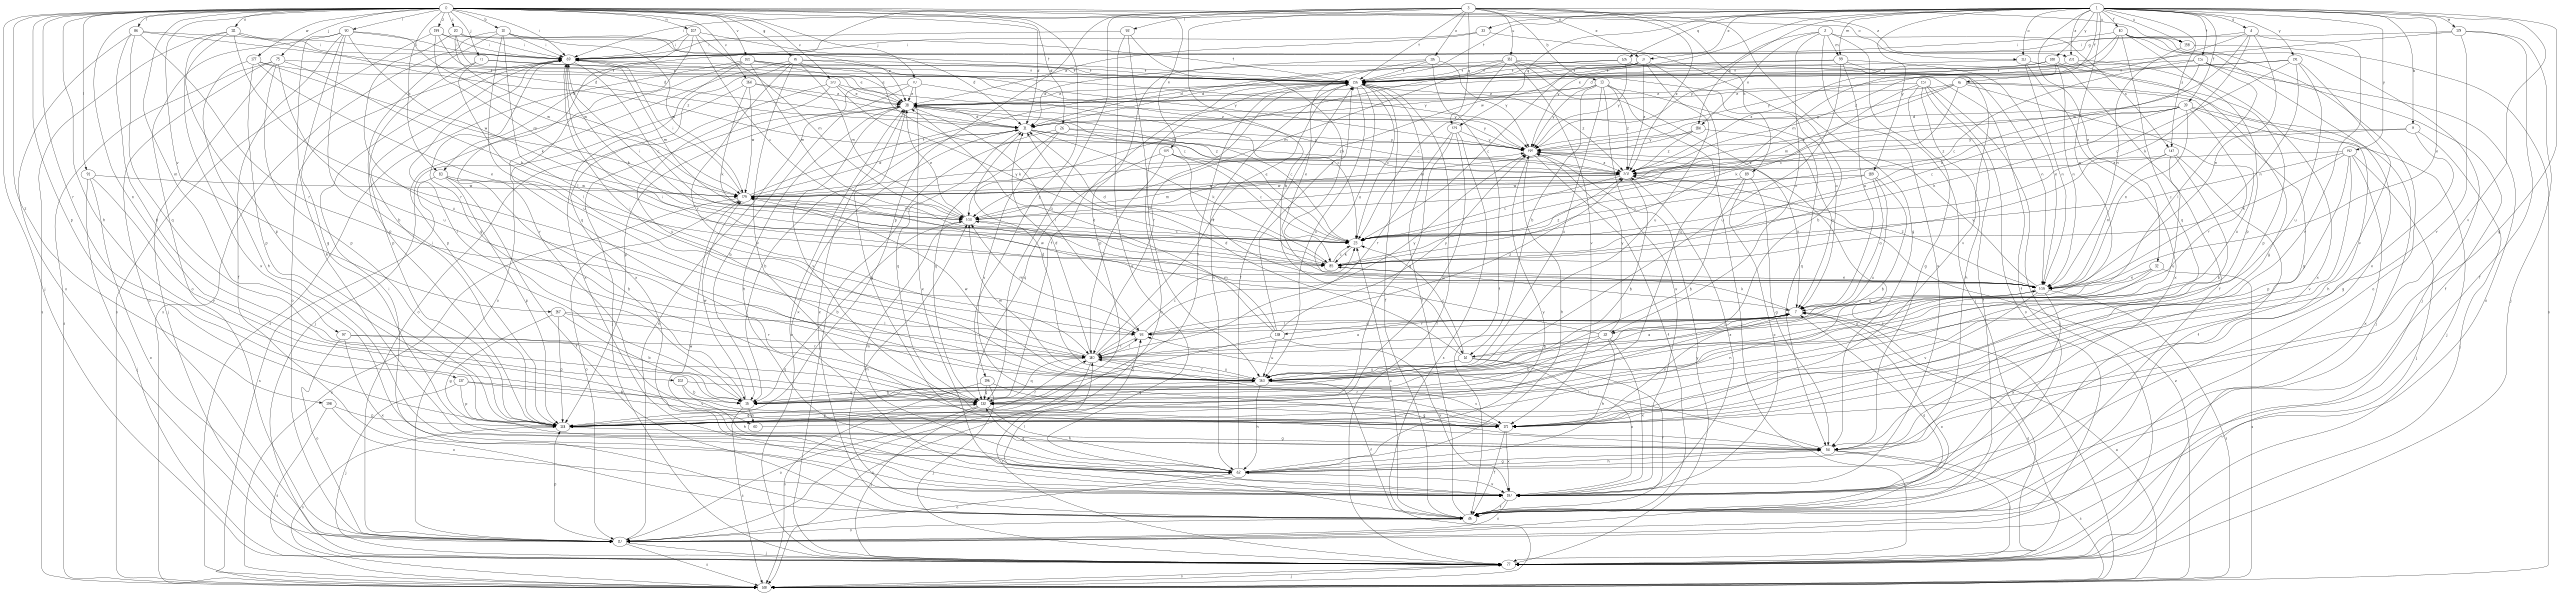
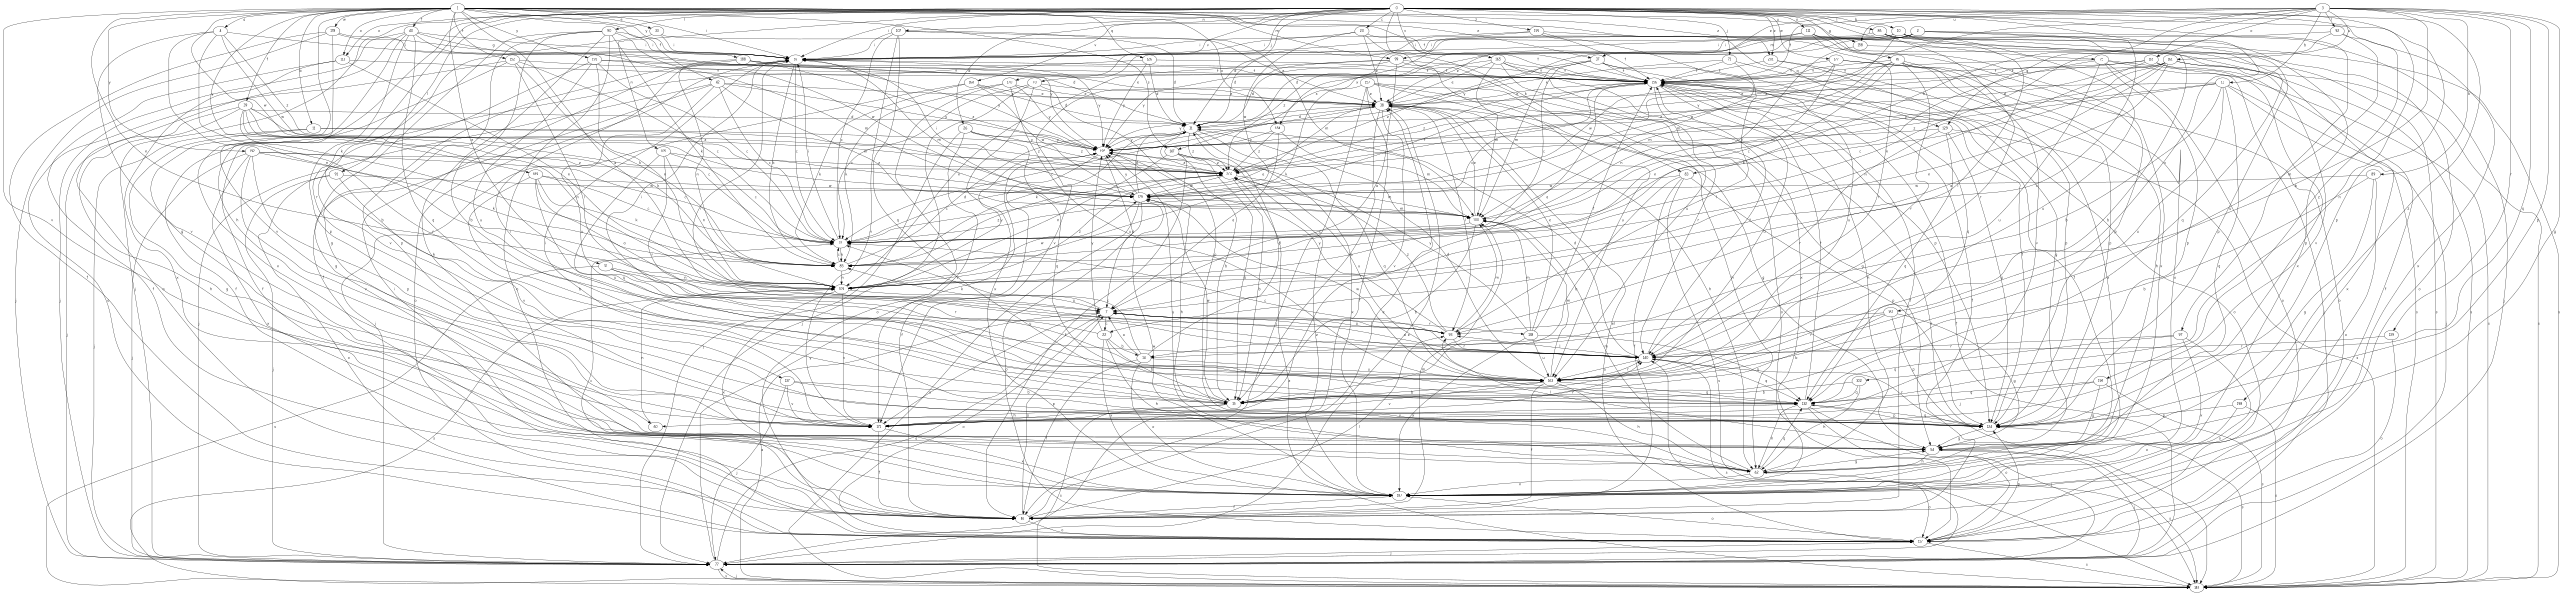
  strict digraph {
    fontname="Comic Neue"
    node [fontname="Comic Neue"]
    edge [fontname="Comic Neue"]
    0
    10
    20
    26
    31
    49
    60
    69
    70
    71
    75
    77
    83
    86
    90
    91
    97
    102
    105
    107
    111
    113
    124
    137
    164
    165
    167
    170
    177
    196
    198
    199
    201
    179
    93
    38
    148
    163
    156
    171
    195
    132
    202
    187
    85
    15
    117
    23
    140
    100
    109
    7
    46
    54
    62
    1
    4
    11
    32
    33
    37
    39
    40
    42
    99
    126
    129
    147
    152
    158
    178
    184
    188
    189
    191
    192
    138
    22
    157
    2
    14
    3
    13
    n84 [label=89]
    92
    116
+   139
    161
    0 -> 10 [label=b]
    0 -> 20 [label=c]
    0 -> 26 [label=d]
    0 -> 31 [label=d]
    0 -> 49 [label=g]
    0 -> 60 [label=h]
    0 -> 69 [label=i]
    0 -> 70 [label=j]
    0 -> 71 [label=j]
    0 -> 75 [label=j]
    0 -> 77 [label=j]
    0 -> 83 [label=k]
    0 -> 86 [label=l]
    0 -> 90 [label=l]
    0 -> 91 [label=l]
    0 -> 97 [label=m]
    0 -> 102 [label=n]
    0 -> 105 [label=n]
    0 -> 107 [label=n]
    0 -> 111 [label=o]
    0 -> 113 [label=o]
    0 -> 124 [label=p]
    0 -> 137 [label=r]
    0 -> 164 [label=v]
    0 -> 165 [label=v]
    0 -> 167 [label=v]
    0 -> 170 [label=v]
    0 -> 177 [label=w]
    0 -> 196 [label=z]
    0 -> 198 [label=z]
    0 -> 199 [label=z]
    0 -> 201 [label=z]
    10 -> 69 [label=i]
    10 -> 124 [label=p]
    10 -> 179 [label=w]
    10 -> 93 [label=l]
    10 -> 38 [label=e]
    10 -> 148 [label=s]
    10 -> 163 [label=u]
    20 -> 69 [label=i]
    20 -> 179 [label=w]
    20 -> 38 [label=e]
    20 -> 163 [label=u]
    20 -> 156 [label=t]
    26 -> 77 [label=j]
    26 -> 171 [label=v]
    26 -> 195 [label=y]
    26 -> 132 [label=q]
    26 -> 202 [label=z]
    31 -> 195 [label=y]
    31 -> 132 [label=q]
    31 -> 202 [label=z]
    31 -> 187 [label=x]
    31 -> 85 [label=k]
    31 -> 15 [label=b]
    49 -> 156 [label=t]
    49 -> 171 [label=v]
    49 -> 202 [label=z]
    49 -> 187 [label=x]
    49 -> 117 [label=o]
    49 -> 23 [label=c]
    49 -> 140 [label=r]
    49 -> 100 [label=m]
    60 -> 109 [label=n]
    69 -> 156 [label=t]
    69 -> 195 [label=y]
-   69 -> 132 [label=q]
    69 -> 85 [label=k]
    69 -> 117 [label=o]
    69 -> 23 [label=c]
    69 -> 100 [label=m]
    70 -> 77 [label=j]
    70 -> 124 [label=p]
    70 -> 38 [label=e]
    70 -> 187 [label=x]
    70 -> 23 [label=c]
    71 -> 124 [label=p]
    71 -> 93 [label=l]
    71 -> 38 [label=e]
    71 -> 156 [label=t]
    75 -> 77 [label=j]
    75 -> 124 [label=p]
    75 -> 148 [label=s]
    75 -> 163 [label=u]
    75 -> 156 [label=t]
    75 -> 85 [label=k]
    75 -> 117 [label=o]
    77 -> 38 [label=e]
    77 -> 148 [label=s]
    77 -> 156 [label=t]
    77 -> 195 [label=y]
    77 -> 140 [label=r]
    77 -> 7 [label=a]
    83 -> 124 [label=p]
    83 -> 179 [label=w]
    83 -> 148 [label=s]
    83 -> 15 [label=b]
    83 -> 46 [label=f]
    86 -> 31 [label=d]
    86 -> 69 [label=i]
    86 -> 132 [label=q]
    86 -> 15 [label=b]
    86 -> 117 [label=o]
    86 -> 140 [label=r]
    90 -> 69 [label=i]
    90 -> 179 [label=w]
    90 -> 85 [label=k]
    90 -> 15 [label=b]
    90 -> 117 [label=o]
    90 -> 46 [label=f]
    90 -> 54 [label=g]
    90 -> 62 [label=h]
    91 -> 77 [label=j]
    91 -> 179 [label=w]
    91 -> 171 [label=v]
    91 -> 117 [label=o]
    97 -> 132 [label=q]
    97 -> 187 [label=x]
    97 -> 117 [label=o]
    97 -> 140 [label=r]
    102 -> 132 [label=q]
    102 -> 15 [label=b]
    102 -> 62 [label=h]
    105 -> 132 [label=q]
    105 -> 202 [label=z]
    105 -> 23 [label=c]
    105 -> 140 [label=r]
    105 -> 109 [label=n]
    107 -> 31 [label=d]
    107 -> 69 [label=i]
    107 -> 171 [label=v]
    107 -> 132 [label=q]
    107 -> 23 [label=c]
    107 -> 100 [label=m]
    111 -> 69 [label=i]
    111 -> 124 [label=p]
    111 -> 148 [label=s]
    111 -> 202 [label=z]
    111 -> 187 [label=x]
    111 -> 140 [label=r]
    113 -> 156 [label=t]
    113 -> 187 [label=x]
    113 -> 109 [label=n]
    113 -> 46 [label=f]
    124 -> 69 [label=i]
    124 -> 148 [label=s]
    124 -> 156 [label=t]
    124 -> 132 [label=q]
    124 -> 140 [label=r]
    124 -> 54 [label=g]
    137 -> 77 [label=j]
    137 -> 124 [label=p]
    137 -> 171 [label=v]
    137 -> 15 [label=b]
    164 -> 31 [label=d]
    164 -> 77 [label=j]
    164 -> 179 [label=w]
    164 -> 38 [label=e]
    164 -> 85 [label=k]
    165 -> 124 [label=p]
    165 -> 38 [label=e]
    165 -> 148 [label=s]
    165 -> 156 [label=t]
    165 -> 195 [label=y]
    165 -> 187 [label=x]
    165 -> 100 [label=m]
    167 -> 124 [label=p]
    167 -> 93 [label=l]
    167 -> 15 [label=b]
    167 -> 140 [label=r]
    167 -> 54 [label=g]
    170 -> 38 [label=e]
    170 -> 163 [label=u]
    170 -> 195 [label=y]
    170 -> 85 [label=k]
    170 -> 117 [label=o]
    177 -> 124 [label=p]
    177 -> 179 [label=w]
    177 -> 156 [label=t]
    177 -> 109 [label=n]
    177 -> 62 [label=h]
-   196 -> 77 [label=j]
+   196 -> 171 [label=j]
    196 -> 148 [label=s]
    196 -> 132 [label=q]
    196 -> 54 [label=g]
    198 -> 124 [label=p]
    198 -> 148 [label=s]
    198 -> 187 [label=x]
    199 -> 31 [label=d]
    199 -> 69 [label=i]
    199 -> 148 [label=s]
    199 -> 156 [label=t]
    199 -> 100 [label=m]
    201 -> 156 [label=t]
    201 -> 187 [label=x]
    201 -> 54 [label=g]
    179 -> 31 [label=d]
    179 -> 69 [label=i]
    179 -> 148 [label=s]
    179 -> 156 [label=t]
    179 -> 195 [label=y]
    179 -> 117 [label=o]
    179 -> 100 [label=m]
    93 -> 195 [label=y]
    93 -> 202 [label=z]
    93 -> 140 [label=r]
    93 -> 100 [label=m]
    93 -> 7 [label=a]
    38 -> 31 [label=d]
    38 -> 93 [label=l]
    38 -> 171 [label=v]
    38 -> 195 [label=y]
    38 -> 15 [label=b]
    38 -> 23 [label=c]
    38 -> 54 [label=g]
    38 -> 62 [label=h]
    148 -> 77 [label=j]
    148 -> 202 [label=z]
    148 -> 7 [label=a]
    163 -> 31 [label=d]
    163 -> 179 [label=w]
    163 -> 171 [label=v]
    163 -> 132 [label=q]
    163 -> 15 [label=b]
    163 -> 140 [label=r]
    163 -> 100 [label=m]
    163 -> 46 [label=f]
    163 -> 62 [label=h]
    156 -> 38 [label=e]
    156 -> 163 [label=u]
    156 -> 202 [label=z]
    156 -> 117 [label=o]
    156 -> 23 [label=c]
    156 -> 140 [label=r]
    156 -> 7 [label=a]
    156 -> 46 [label=f]
    156 -> 62 [label=h]
    171 -> 187 [label=x]
    171 -> 140 [label=r]
    171 -> 46 [label=f]
    195 -> 202 [label=z]
    195 -> 7 [label=a]
    195 -> 46 [label=f]
    195 -> 62 [label=h]
    132 -> 77 [label=j]
    132 -> 124 [label=p]
    132 -> 156 [label=t]
    132 -> 171 [label=v]
    132 -> 117 [label=o]
    132 -> 62 [label=h]
    202 -> 179 [label=w]
    202 -> 15 [label=b]
    202 -> 23 [label=c]
    202 -> 100 [label=m]
    187 -> 179 [label=w]
    187 -> 202 [label=z]
    187 -> 117 [label=o]
    187 -> 46 [label=f]
    85 -> 31 [label=d]
    85 -> 202 [label=z]
    85 -> 23 [label=c]
    85 -> 109 [label=n]
    15 -> 60 [label=h]
    15 -> 69 [label=i]
    15 -> 179 [label=w]
    15 -> 148 [label=s]
    117 -> 77 [label=j]
    117 -> 124 [label=p]
    117 -> 38 [label=e]
    117 -> 148 [label=s]
    23 -> 69 [label=i]
    23 -> 38 [label=e]
    23 -> 85 [label=k]
    140 -> 31 [label=d]
    140 -> 69 [label=i]
    140 -> 93 [label=l]
    140 -> 148 [label=s]
    140 -> 163 [label=u]
    140 -> 156 [label=t]
    140 -> 132 [label=q]
    140 -> 23 [label=c]
    140 -> 7 [label=a]
    100 -> 38 [label=e]
    100 -> 15 [label=b]
    100 -> 23 [label=c]
    109 -> 179 [label=w]
    109 -> 148 [label=s]
    109 -> 171 [label=v]
    109 -> 195 [label=y]
    109 -> 202 [label=z]
    109 -> 187 [label=x]
    109 -> 7 [label=a]
    7 -> 93 [label=l]
    7 -> 171 [label=v]
    7 -> 85 [label=k]
    7 -> 117 [label=o]
    7 -> 138 [label=r]
    7 -> 22 [label=c]
    46 -> 69 [label=i]
    46 -> 93 [label=l]
    46 -> 38 [label=e]
    46 -> 156 [label=t]
    46 -> 117 [label=o]
    46 -> 23 [label=c]
    46 -> 100 [label=m]
    46 -> 7 [label=a]
    54 -> 77 [label=j]
    54 -> 93 [label=l]
    54 -> 148 [label=s]
    54 -> 62 [label=h]
    62 -> 156 [label=t]
    62 -> 195 [label=y]
    62 -> 132 [label=q]
    62 -> 187 [label=x]
    62 -> 117 [label=o]
    62 -> 100 [label=m]
    62 -> 54 [label=g]
    1 -> 69 [label=i]
    1 -> 113 [label=o]
    1 -> 201 [label=z]
    1 -> 179 [label=w]
    1 -> 156 [label=t]
    1 -> 171 [label=v]
    1 -> 109 [label=n]
    1 -> 7 [label=a]
    1 -> 54 [label=g]
    1 -> 4 [label=a]
    1 -> 11 [label=b]
    1 -> 32 [label=e]
    1 -> 33 [label=e]
    1 -> 37 [label=e]
    1 -> 39 [label=f]
    1 -> 40 [label=f]
    1 -> 42 [label=f]
    1 -> 99 [label=m]
    1 -> 126 [label=q]
    1 -> 129 [label=q]
    1 -> 147 [label=s]
    1 -> 152 [label=t]
    1 -> 158 [label=u]
    1 -> 178 [label=w]
    1 -> 184 [label=x]
    1 -> 188 [label=y]
    1 -> 189 [label=y]
    1 -> 191 [label=y]
    1 -> 192 [label=y]
    4 -> 69 [label=i]
    4 -> 179 [label=w]
    4 -> 171 [label=v]
    4 -> 202 [label=z]
    4 -> 85 [label=k]
    4 -> 109 [label=n]
    11 -> 77 [label=j]
    11 -> 195 [label=y]
    11 -> 202 [label=z]
    11 -> 54 [label=g]
    32 -> 148 [label=s]
    32 -> 163 [label=u]
    32 -> 140 [label=r]
    32 -> 109 [label=n]
    33 -> 69 [label=i]
    33 -> 38 [label=e]
    33 -> 15 [label=b]
    37 -> 163 [label=u]
    37 -> 156 [label=t]
    37 -> 132 [label=q]
    37 -> 202 [label=z]
    37 -> 23 [label=c]
    37 -> 100 [label=m]
    39 -> 31 [label=d]
    39 -> 77 [label=j]
    39 -> 202 [label=z]
    39 -> 85 [label=k]
    39 -> 23 [label=c]
    39 -> 140 [label=r]
    39 -> 109 [label=n]
    39 -> 62 [label=h]
    40 -> 69 [label=i]
    40 -> 77 [label=j]
    40 -> 124 [label=p]
    40 -> 195 [label=y]
    40 -> 132 [label=q]
    40 -> 187 [label=x]
    40 -> 117 [label=o]
    40 -> 100 [label=m]
    42 -> 77 [label=j]
    42 -> 38 [label=e]
    42 -> 163 [label=u]
    42 -> 195 [label=y]
    42 -> 23 [label=c]
    42 -> 100 [label=m]
    42 -> 54 [label=g]
    99 -> 31 [label=d]
    99 -> 163 [label=u]
    99 -> 156 [label=t]
    99 -> 171 [label=v]
    99 -> 109 [label=n]
    99 -> 7 [label=a]
    126 -> 31 [label=d]
    126 -> 156 [label=t]
    126 -> 195 [label=y]
    126 -> 46 [label=f]
    129 -> 124 [label=p]
    129 -> 148 [label=s]
    129 -> 195 [label=y]
    129 -> 132 [label=q]
    129 -> 140 [label=r]
    147 -> 163 [label=u]
    147 -> 202 [label=z]
    147 -> 15 [label=b]
    147 -> 109 [label=n]
    147 -> 46 [label=f]
    152 -> 93 [label=l]
    152 -> 156 [label=t]
    152 -> 85 [label=k]
    152 -> 117 [label=o]
    152 -> 23 [label=c]
    152 -> 46 [label=f]
    158 -> 148 [label=s]
    158 -> 109 [label=n]
    178 -> 31 [label=d]
    178 -> 69 [label=g]
    178 -> 77 [label=j]
    178 -> 171 [label=v]
    178 -> 46 [label=f]
    184 -> 195 [label=y]
    184 -> 202 [label=z]
    184 -> 100 [label=m]
    184 -> 7 [label=a]
    188 -> 124 [label=p]
    188 -> 38 [label=e]
    188 -> 156 [label=t]
    188 -> 202 [label=z]
    188 -> 109 [label=n]
    189 -> 179 [label=w]
    189 -> 163 [label=u]
+   189 -> 85 [label=k]
    189 -> 15 [label=b]
    189 -> 23 [label=c]
    189 -> 7 [label=a]
    191 -> 163 [label=u]
    191 -> 156 [label=t]
    191 -> 171 [label=v]
    191 -> 195 [label=y]
    191 -> 23 [label=c]
    191 -> 109 [label=n]
    192 -> 77 [label=j]
    192 -> 124 [label=p]
    192 -> 171 [label=v]
    192 -> 202 [label=z]
    192 -> 187 [label=x]
    192 -> 85 [label=k]
    192 -> 23 [label=c]
    138 -> 38 [label=e]
    138 -> 163 [label=u]
    138 -> 156 [label=t]
    138 -> 195 [label=y]
    138 -> 132 [label=q]
    138 -> 187 [label=x]
    138 -> 100 [label=m]
    22 -> 69 [label=i]
    22 -> 195 [label=y]
    22 -> 187 [label=x]
    22 -> 15 [label=b]
    22 -> 62 [label=h]
    22 -> 14 [label=b]
    157 -> 77 [label=j]
    157 -> 38 [label=e]
    157 -> 85 [label=k]
    157 -> 117 [label=o]
    157 -> 46 [label=f]
    157 -> 54 [label=g]
    157 -> 62 [label=h]
    2 -> 77 [label=j]
    2 -> 195 [label=y]
    2 -> 187 [label=x]
    2 -> 99 [label=m]
    2 -> 147 [label=s]
    2 -> 184 [label=x]
    2 -> 22 [label=c]
    14 -> 31 [label=d]
    14 -> 163 [label=u]
    14 -> 187 [label=x]
    14 -> 23 [label=c]
    14 -> 7 [label=a]
    14 -> 46 [label=f]
    3 -> 83 [label=k]
    3 -> 124 [label=p]
    3 -> 156 [label=t]
    3 -> 132 [label=q]
    3 -> 202 [label=z]
    3 -> 54 [label=g]
    3 -> 37 [label=e]
    3 -> 129 [label=q]
    3 -> 158 [label=u]
    3 -> 14 [label=b]
    3 -> 13 [label=b]
    3 -> n84 [label=k]
    3 -> 92 [label=l]
    3 -> 116 [label=o]
+   3 -> 139 [label=r]
    3 -> 161 [label=u]
    13 -> 77 [label=j]
    13 -> 38 [label=e]
    13 -> 163 [label=u]
    13 -> 195 [label=y]
    13 -> 202 [label=z]
    13 -> 187 [label=x]
    13 -> 54 [label=q]
    13 -> 14 [label=b]
    n84 -> 179 [label=w]
    n84 -> 187 [label=x]
    n84 -> 15 [label=b]
    n84 -> 54 [label=g]
    92 -> 69 [label=i]
    92 -> 163 [label=u]
    92 -> 187 [label=x]
    92 -> 85 [label=k]
    116 -> 124 [label=p]
    116 -> 156 [label=t]
    116 -> 195 [label=y]
    116 -> 109 [label=n]
    116 -> 46 [label=f]
+   139 -> 117 [label=o]
+   139 -> 140 [label=r]
    161 -> 31 [label=d]
    161 -> 148 [label=s]
    161 -> 156 [label=t]
    161 -> 171 [label=v]
    161 -> 23 [label=c]
    161 -> 100 [label=m]
    161 -> 109 [label=n]
    161 -> 7 [label=a]
  }
